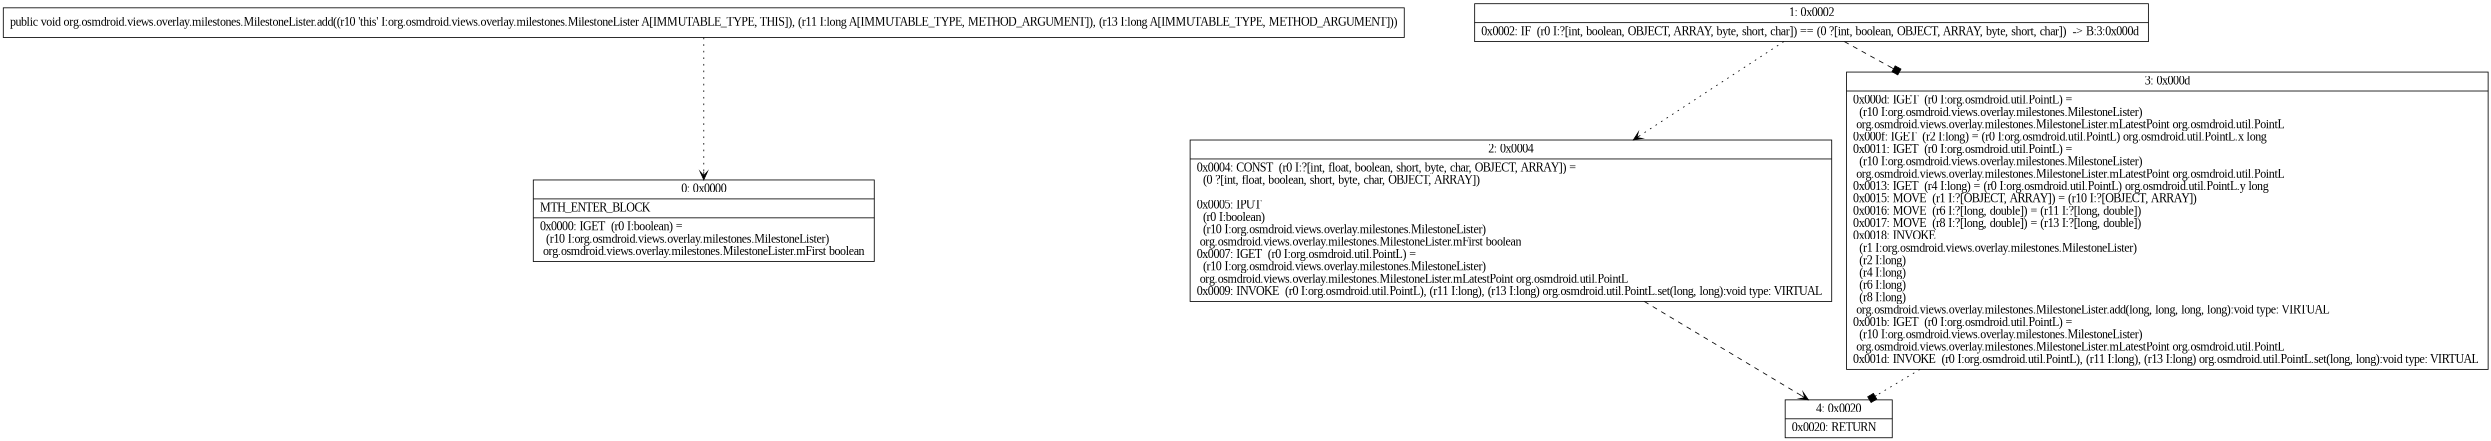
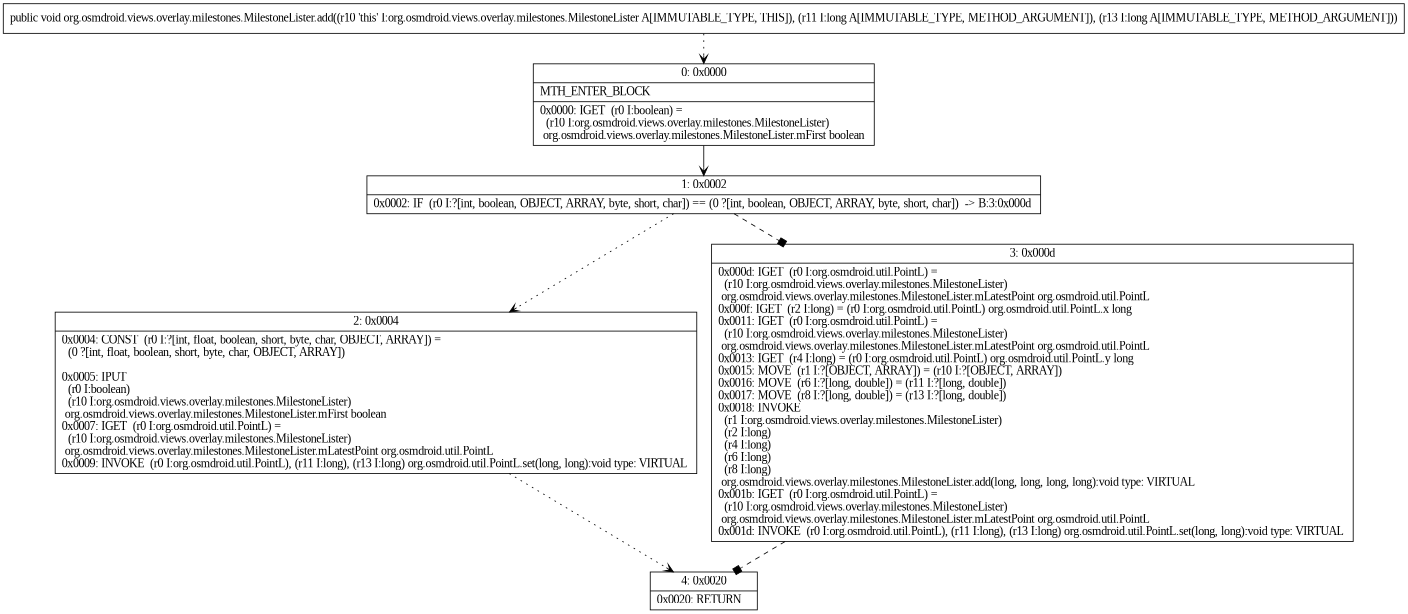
  digraph {
    fontname="Liberation Serif"
    node [fontname="Liberation Serif" shape=record]
    edge [arrowhead=vee fontname="Liberation Serif" style=dotted]
    n1 [label="{0\:\ 0x0000|MTH_ENTER_BLOCK\l|0x0000: IGET  (r0 I:boolean) = \l  (r10 I:org.osmdroid.views.overlay.milestones.MilestoneLister)\l org.osmdroid.views.overlay.milestones.MilestoneLister.mFirst boolean \l}"]
    n2 [label="{1\:\ 0x0002|0x0002: IF  (r0 I:?[int, boolean, OBJECT, ARRAY, byte, short, char]) == (0 ?[int, boolean, OBJECT, ARRAY, byte, short, char])  \-\> B:3:0x000d \l}"]
    n3 [label="{2\:\ 0x0004|0x0004: CONST  (r0 I:?[int, float, boolean, short, byte, char, OBJECT, ARRAY]) = \l  (0 ?[int, float, boolean, short, byte, char, OBJECT, ARRAY])\l \l0x0005: IPUT  \l  (r0 I:boolean)\l  (r10 I:org.osmdroid.views.overlay.milestones.MilestoneLister)\l org.osmdroid.views.overlay.milestones.MilestoneLister.mFirst boolean \l0x0007: IGET  (r0 I:org.osmdroid.util.PointL) = \l  (r10 I:org.osmdroid.views.overlay.milestones.MilestoneLister)\l org.osmdroid.views.overlay.milestones.MilestoneLister.mLatestPoint org.osmdroid.util.PointL \l0x0009: INVOKE  (r0 I:org.osmdroid.util.PointL), (r11 I:long), (r13 I:long) org.osmdroid.util.PointL.set(long, long):void type: VIRTUAL \l}"]
    n4 [label="{3\:\ 0x000d|0x000d: IGET  (r0 I:org.osmdroid.util.PointL) = \l  (r10 I:org.osmdroid.views.overlay.milestones.MilestoneLister)\l org.osmdroid.views.overlay.milestones.MilestoneLister.mLatestPoint org.osmdroid.util.PointL \l0x000f: IGET  (r2 I:long) = (r0 I:org.osmdroid.util.PointL) org.osmdroid.util.PointL.x long \l0x0011: IGET  (r0 I:org.osmdroid.util.PointL) = \l  (r10 I:org.osmdroid.views.overlay.milestones.MilestoneLister)\l org.osmdroid.views.overlay.milestones.MilestoneLister.mLatestPoint org.osmdroid.util.PointL \l0x0013: IGET  (r4 I:long) = (r0 I:org.osmdroid.util.PointL) org.osmdroid.util.PointL.y long \l0x0015: MOVE  (r1 I:?[OBJECT, ARRAY]) = (r10 I:?[OBJECT, ARRAY]) \l0x0016: MOVE  (r6 I:?[long, double]) = (r11 I:?[long, double]) \l0x0017: MOVE  (r8 I:?[long, double]) = (r13 I:?[long, double]) \l0x0018: INVOKE  \l  (r1 I:org.osmdroid.views.overlay.milestones.MilestoneLister)\l  (r2 I:long)\l  (r4 I:long)\l  (r6 I:long)\l  (r8 I:long)\l org.osmdroid.views.overlay.milestones.MilestoneLister.add(long, long, long, long):void type: VIRTUAL \l0x001b: IGET  (r0 I:org.osmdroid.util.PointL) = \l  (r10 I:org.osmdroid.views.overlay.milestones.MilestoneLister)\l org.osmdroid.views.overlay.milestones.MilestoneLister.mLatestPoint org.osmdroid.util.PointL \l0x001d: INVOKE  (r0 I:org.osmdroid.util.PointL), (r11 I:long), (r13 I:long) org.osmdroid.util.PointL.set(long, long):void type: VIRTUAL \l}"]
    n5 [label="{4\:\ 0x0020|0x0020: RETURN   \l}"]
    n6 [label="{public void org.osmdroid.views.overlay.milestones.MilestoneLister.add((r10 'this' I:org.osmdroid.views.overlay.milestones.MilestoneLister A[IMMUTABLE_TYPE, THIS]), (r11 I:long A[IMMUTABLE_TYPE, METHOD_ARGUMENT]), (r13 I:long A[IMMUTABLE_TYPE, METHOD_ARGUMENT])) }"]
+   n1 -> n2 [style=solid]
    n2 -> n3
    n2 -> n4 [arrowhead=box style=dashed]
-   n3 -> n5 [style=dashed]
-   n4 -> n5 [arrowhead=box]
+   n3 -> n5
+   n4 -> n5 [arrowhead=box style=dashed]
    n6 -> n1
  }
